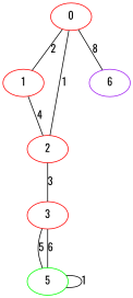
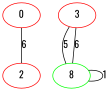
  graph {
    fontname=Oswald
    node [color=red fontname=Oswald weight=1]
    edge [fontname=Oswald]
    0
-   1
    2
-   6 [color=purple weight=4]
    3
-   5 [color=green weight=2]
-   0 -- 1 [label=2]
-   0 -- 2 [label=1]
-   0 -- 6 [label=8]
-   1 -- 2 [label=4]
-   2 -- 3 [label=3]
+   5 [color=green weight=2 label=8]
+   0 -- 2 [label=6]
    3 -- 5 [label=5]
    3 -- 5 [label=6]
    5 -- 5 [label=1]
  }
